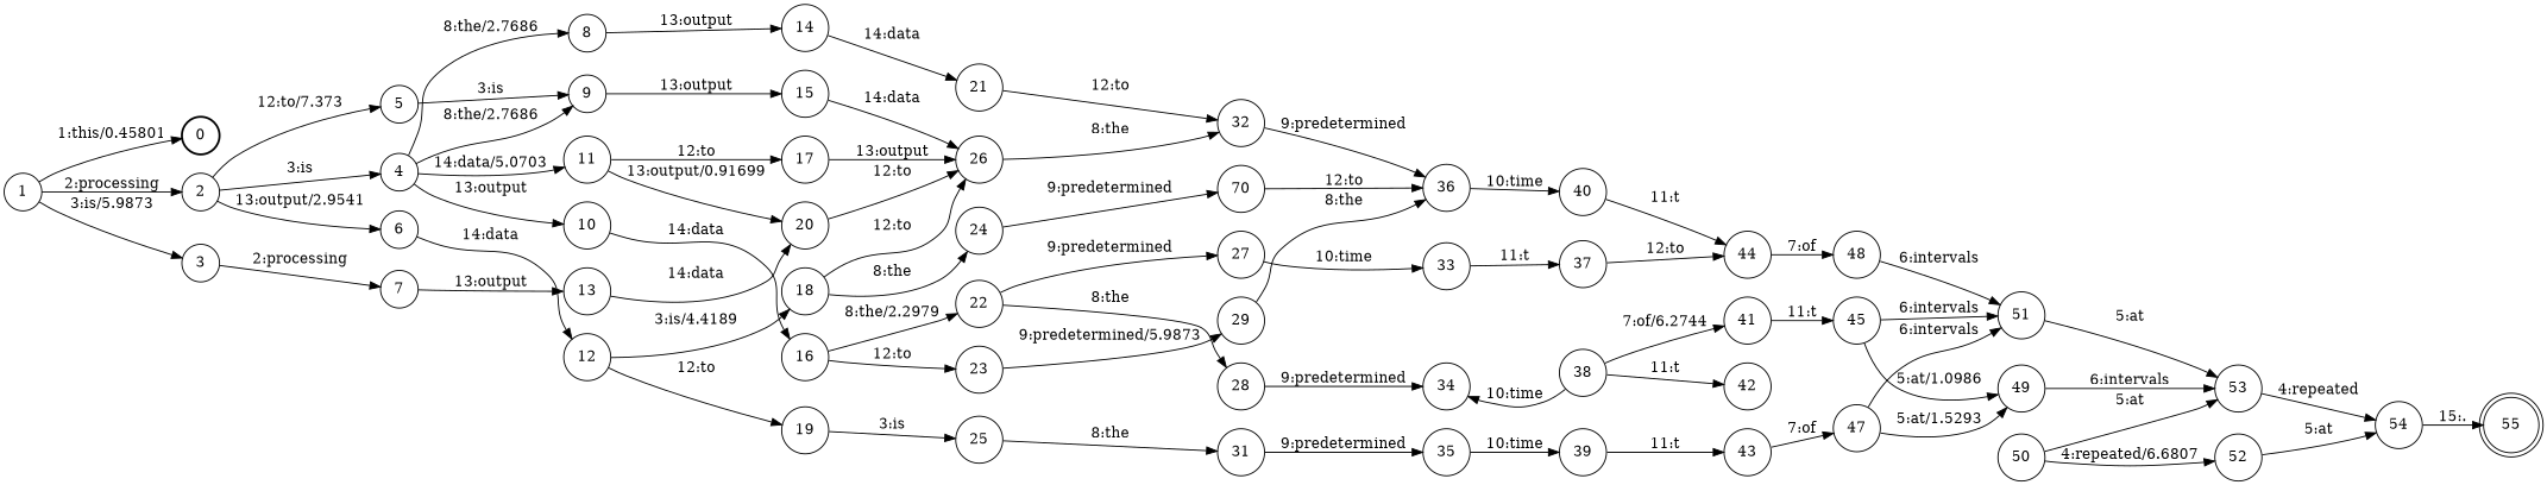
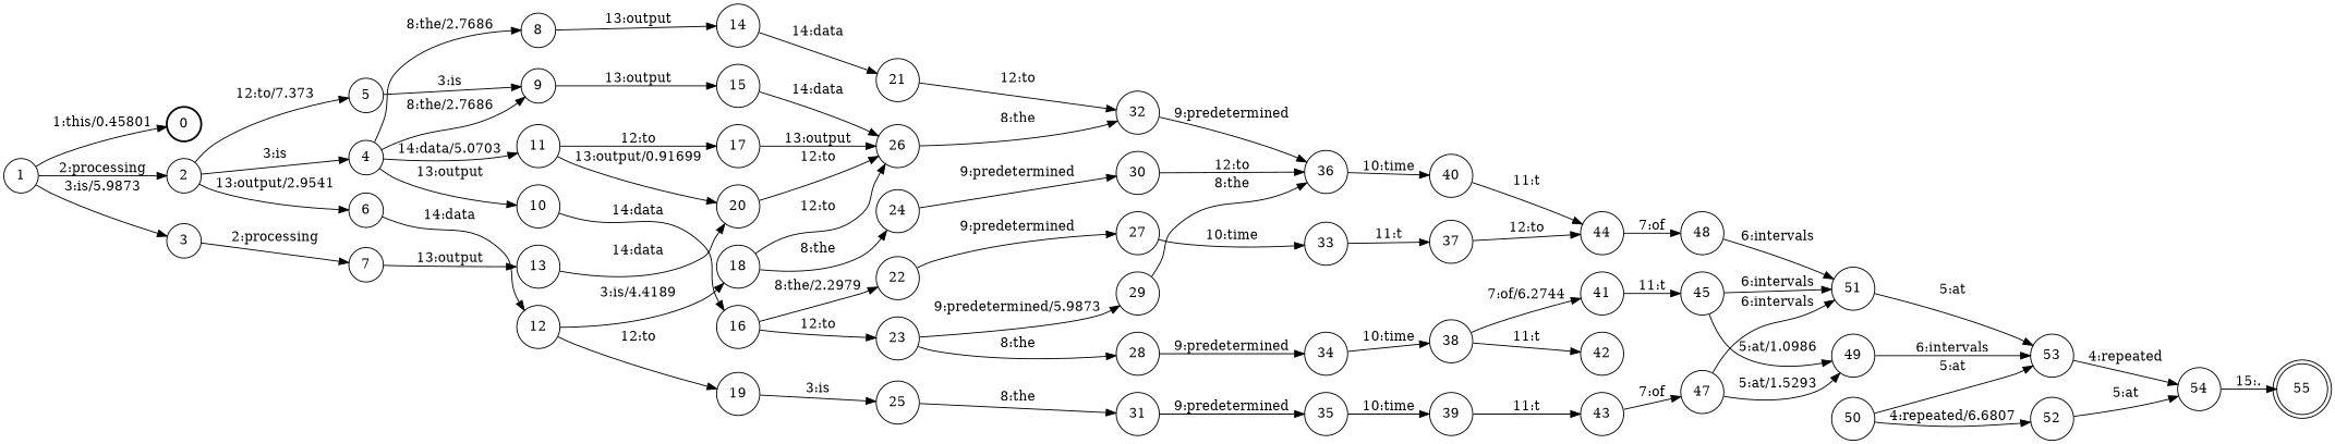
  digraph {
    nodesep=0.25
    rankdir=LR
    ranksep=0.4
    node [fontsize=14 shape=circle style=solid]
    edge [fontsize=14]
    n1 [label=0 style=bold]
    n2 [label=1]
    n3 [label=2]
    n4 [label=3]
    n5 [label=4]
    n6 [label=5]
    n7 [label=6]
    n8 [label=7]
    n9 [label=8]
    n10 [label=9]
    n11 [label=10]
    n12 [label=11]
    n13 [label=12]
    n14 [label=13]
    n15 [label=14]
    n16 [label=15]
    n17 [label=16]
    n18 [label=17]
    n19 [label=20]
    n20 [label=18]
    n21 [label=19]
    n22 [label=21]
    n23 [label=26]
    n24 [label=22]
    n25 [label=23]
    n26 [label=24]
    n27 [label=25]
    n28 [label=32]
    n29 [label=27]
    n30 [label=28]
    n31 [label=29]
-   n32 [label=70]
+   n32 [label=30]
    n33 [label=31]
    n34 [label=36]
    n35 [label=33]
    n36 [label=34]
    n37 [label=35]
    n38 [label=40]
    n39 [label=37]
    n40 [label=38]
    n41 [label=39]
    n42 [label=44]
    n43 [label=41]
    n44 [label=42]
    n45 [label=43]
    n46 [label=48]
    n47 [label=45]
    n48 [label=47]
    n49 [label=51]
    n50 [label=49]
    n51 [label=53]
    n52 [label=50]
    n53 [label=52]
    n54 [label=54]
    n55 [label=55 shape=doublecircle]
    n2 -> n1 [label="1:this/0.45801"]
    n2 -> n3 [label="2:processing"]
    n2 -> n4 [label="3:is/5.9873"]
    n3 -> n5 [label="3:is"]
    n3 -> n6 [label="12:to/7.373"]
    n3 -> n7 [label="13:output/2.9541"]
    n4 -> n8 [label="2:processing"]
    n5 -> n9 [label="8:the/2.7686"]
    n5 -> n10 [label="8:the/2.7686"]
    n5 -> n11 [label="13:output"]
    n5 -> n12 [label="14:data/5.0703"]
    n6 -> n10 [label="3:is"]
    n7 -> n13 [label="14:data"]
    n8 -> n14 [label="13:output"]
    n9 -> n15 [label="13:output"]
    n10 -> n16 [label="13:output"]
    n11 -> n17 [label="14:data"]
    n12 -> n18 [label="12:to"]
    n12 -> n19 [label="13:output/0.91699"]
    n13 -> n20 [label="3:is/4.4189"]
    n13 -> n21 [label="12:to"]
    n14 -> n19 [label="14:data"]
    n15 -> n22 [label="14:data"]
    n16 -> n23 [label="14:data"]
    n17 -> n24 [label="8:the/2.2979"]
    n17 -> n25 [label="12:to"]
    n18 -> n23 [label="13:output"]
    n19 -> n23 [label="12:to"]
    n20 -> n23 [label="12:to"]
    n20 -> n26 [label="8:the"]
    n21 -> n27 [label="3:is"]
    n22 -> n28 [label="12:to"]
    n23 -> n28 [label="8:the"]
    n24 -> n29 [label="9:predetermined"]
-   n24 -> n30 [label="8:the"]
+   n25 -> n30 [label="8:the"]
    n25 -> n31 [label="9:predetermined/5.9873"]
    n26 -> n32 [label="9:predetermined"]
    n27 -> n33 [label="8:the"]
    n28 -> n34 [label="9:predetermined"]
    n29 -> n35 [label="10:time"]
    n30 -> n36 [label="9:predetermined"]
    n31 -> n34 [label="8:the"]
    n32 -> n34 [label="12:to"]
    n33 -> n37 [label="9:predetermined"]
    n34 -> n38 [label="10:time"]
    n35 -> n39 [label="11:t"]
-   n40 -> n36 [label="10:time"]
+   n36 -> n40 [label="10:time"]
    n37 -> n41 [label="10:time"]
    n38 -> n42 [label="11:t"]
    n39 -> n42 [label="12:to"]
    n40 -> n43 [label="7:of/6.2744"]
    n40 -> n44 [label="11:t"]
    n41 -> n45 [label="11:t"]
    n42 -> n46 [label="7:of"]
    n43 -> n47 [label="11:t"]
    n45 -> n48 [label="7:of"]
    n46 -> n49 [label="6:intervals"]
    n47 -> n49 [label="6:intervals"]
    n47 -> n50 [label="5:at/1.0986"]
    n48 -> n49 [label="6:intervals"]
    n48 -> n50 [label="5:at/1.5293"]
    n49 -> n51 [label="5:at"]
    n50 -> n51 [label="6:intervals"]
    n51 -> n54 [label="4:repeated"]
    n52 -> n51 [label="5:at"]
    n52 -> n53 [label="4:repeated/6.6807"]
    n53 -> n54 [label="5:at"]
    n54 -> n55 [label="15:."]
  }
